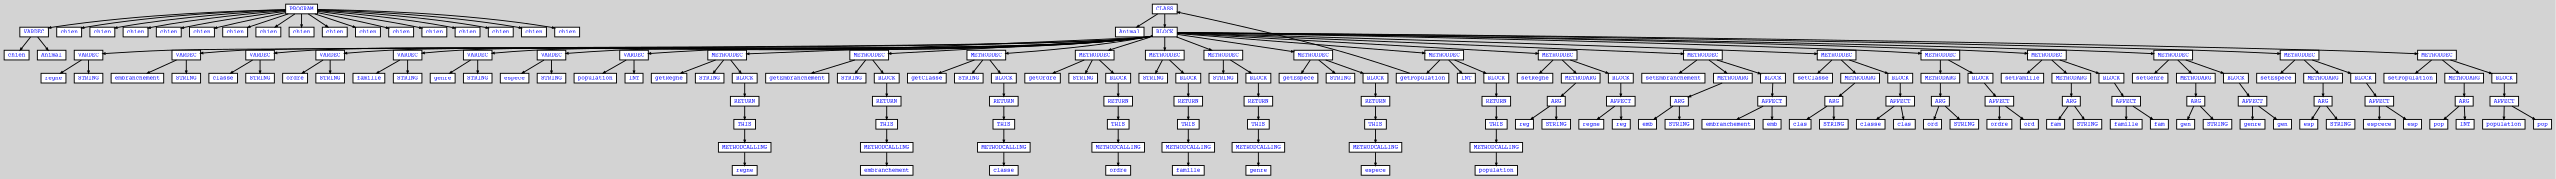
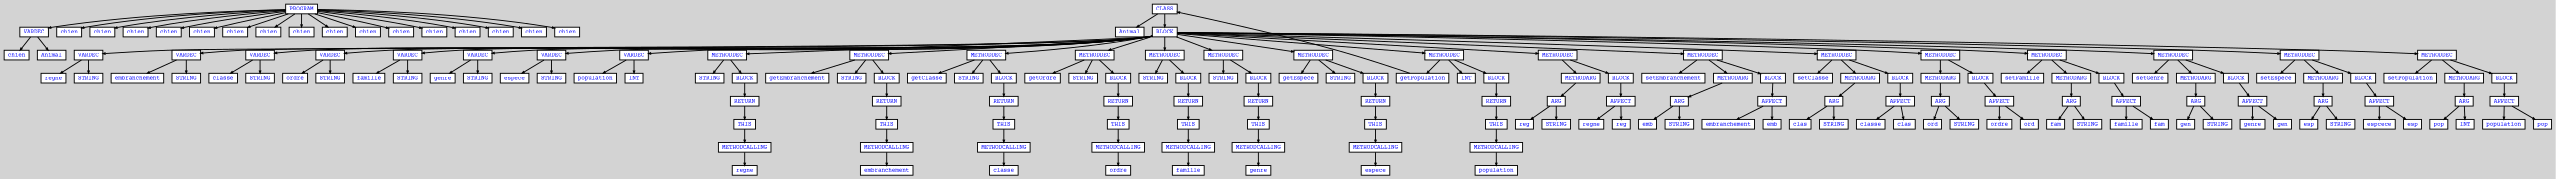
  digraph {
    bgcolor=lightgrey
    fontname="Courier Prime"
    ordering=out
    ranksep=.4
    node [color=black fillcolor=white fixedsize=false fontcolor=blue fontname="Courier Prime" fontsize=12 shape=box style="filled, solid, bold"]
    edge [arrowsize=.5 color=black fontname="Courier Prime" style=bold]
    n1 [height=.25 label=PROGRAM width=.25]
    n2 [height=.25 label=VARDEC width=.25]
    n3 [height=.25 label=chien width=.25]
    n4 [height=.25 label=chien width=.25]
    n5 [height=.25 label=chien width=.25]
    n6 [height=.25 label=chien width=.25]
    n7 [height=.25 label=chien width=.25]
    n8 [height=.25 label=chien width=.25]
    n9 [height=.25 label=chien width=.25]
    n10 [height=.25 label=chien width=.25]
    n11 [height=.25 label=chien width=.25]
    n12 [height=.25 label=chien width=.25]
    n13 [height=.25 label=chien width=.25]
    n14 [height=.25 label=chien width=.25]
    n15 [height=.25 label=chien width=.25]
    n16 [height=.25 label=chien width=.25]
    n17 [height=.25 label=chien width=.25]
    n18 [height=.25 label=chien width=.25]
    n19 [height=.25 label=CLASS width=.25]
    n20 [height=.25 label=Animal width=.25]
    n21 [height=.25 label=BLOCK width=.25]
    n22 [height=.25 label=chien width=.25]
    n23 [height=.25 label=Animal width=.25]
    n24 [height=.25 label=VARDEC width=.25]
    n25 [height=.25 label=VARDEC width=.25]
    n26 [height=.25 label=VARDEC width=.25]
    n27 [height=.25 label=VARDEC width=.25]
    n28 [height=.25 label=VARDEC width=.25]
    n29 [height=.25 label=VARDEC width=.25]
    n30 [height=.25 label=VARDEC width=.25]
    n31 [height=.25 label=VARDEC width=.25]
    n32 [height=.25 label=METHODDEC width=.25]
    n33 [height=.25 label=METHODDEC width=.25]
    n34 [height=.25 label=METHODDEC width=.25]
    n35 [height=.25 label=METHODDEC width=.25]
    n36 [height=.25 label=METHODDEC width=.25]
    n37 [height=.25 label=METHODDEC width=.25]
    n38 [height=.25 label=METHODDEC width=.25]
    n39 [height=.25 label=METHODDEC width=.25]
    n40 [height=.25 label=METHODDEC width=.25]
    n41 [height=.25 label=METHODDEC width=.25]
    n42 [height=.25 label=METHODDEC width=.25]
    n43 [height=.25 label=METHODDEC width=.25]
    n44 [height=.25 label=METHODDEC width=.25]
    n45 [height=.25 label=METHODDEC width=.25]
    n46 [height=.25 label=METHODDEC width=.25]
    n47 [height=.25 label=METHODDEC width=.25]
    n48 [height=.25 label=regne width=.25]
    n49 [height=.25 label=STRING width=.25]
    n50 [height=.25 label=embranchement width=.25]
    n51 [height=.25 label=STRING width=.25]
    n52 [height=.25 label=classe width=.25]
    n53 [height=.25 label=STRING width=.25]
    n54 [height=.25 label=ordre width=.25]
    n55 [height=.25 label=STRING width=.25]
    n56 [height=.25 label=famille width=.25]
    n57 [height=.25 label=STRING width=.25]
    n58 [height=.25 label=genre width=.25]
    n59 [height=.25 label=STRING width=.25]
    n60 [height=.25 label=espece width=.25]
    n61 [height=.25 label=STRING width=.25]
    n62 [height=.25 label=population width=.25]
    n63 [height=.25 label=INT width=.25]
-   n64 [height=.25 label=getRegne width=.25]
    n65 [height=.25 label=STRING width=.25]
    n66 [height=.25 label=BLOCK width=.25]
    n67 [height=.25 label=getEmbranchement width=.25]
    n68 [height=.25 label=STRING width=.25]
    n69 [height=.25 label=BLOCK width=.25]
    n70 [height=.25 label=getClasse width=.25]
    n71 [height=.25 label=STRING width=.25]
    n72 [height=.25 label=BLOCK width=.25]
    n73 [height=.25 label=getOrdre width=.25]
    n74 [height=.25 label=STRING width=.25]
    n75 [height=.25 label=BLOCK width=.25]
    n76 [height=.25 label=STRING width=.25]
    n77 [height=.25 label=BLOCK width=.25]
    n78 [height=.25 label=STRING width=.25]
    n79 [height=.25 label=BLOCK width=.25]
    n80 [height=.25 label=getEspece width=.25]
    n81 [height=.25 label=STRING width=.25]
    n82 [height=.25 label=BLOCK width=.25]
    n83 [height=.25 label=getPopulation width=.25]
    n84 [height=.25 label=INT width=.25]
    n85 [height=.25 label=BLOCK width=.25]
-   n86 [height=.25 label=setRegne width=.25]
    n87 [height=.25 label=METHODARG width=.25]
    n88 [height=.25 label=BLOCK width=.25]
    n89 [height=.25 label=setEmbranchement width=.25]
    n90 [height=.25 label=METHODARG width=.25]
    n91 [height=.25 label=BLOCK width=.25]
    n92 [height=.25 label=setClasse width=.25]
    n93 [height=.25 label=METHODARG width=.25]
    n94 [height=.25 label=BLOCK width=.25]
    n95 [height=.25 label=METHODARG width=.25]
    n96 [height=.25 label=BLOCK width=.25]
    n97 [height=.25 label=setFamille width=.25]
    n98 [height=.25 label=METHODARG width=.25]
    n99 [height=.25 label=BLOCK width=.25]
    n100 [height=.25 label=setGenre width=.25]
    n101 [height=.25 label=METHODARG width=.25]
    n102 [height=.25 label=BLOCK width=.25]
    n103 [height=.25 label=setEspece width=.25]
    n104 [height=.25 label=METHODARG width=.25]
    n105 [height=.25 label=BLOCK width=.25]
    n106 [height=.25 label=setPopulation width=.25]
    n107 [height=.25 label=METHODARG width=.25]
    n108 [height=.25 label=BLOCK width=.25]
    n109 [height=.25 label=RETURN width=.25]
    n110 [height=.25 label=THIS width=.25]
    n111 [height=.25 label=METHODCALLING width=.25]
    n112 [height=.25 label=regne width=.25]
    n113 [height=.25 label=RETURN width=.25]
    n114 [height=.25 label=THIS width=.25]
    n115 [height=.25 label=METHODCALLING width=.25]
    n116 [height=.25 label=embranchement width=.25]
    n117 [height=.25 label=RETURN width=.25]
    n118 [height=.25 label=THIS width=.25]
    n119 [height=.25 label=METHODCALLING width=.25]
    n120 [height=.25 label=classe width=.25]
    n121 [height=.25 label=RETURN width=.25]
    n122 [height=.25 label=THIS width=.25]
    n123 [height=.25 label=METHODCALLING width=.25]
    n124 [height=.25 label=ordre width=.25]
    n125 [height=.25 label=RETURN width=.25]
    n126 [height=.25 label=THIS width=.25]
    n127 [height=.25 label=METHODCALLING width=.25]
    n128 [height=.25 label=famille width=.25]
    n129 [height=.25 label=RETURN width=.25]
    n130 [height=.25 label=THIS width=.25]
    n131 [height=.25 label=METHODCALLING width=.25]
    n132 [height=.25 label=genre width=.25]
    n133 [height=.25 label=RETURN width=.25]
    n134 [height=.25 label=THIS width=.25]
    n135 [height=.25 label=METHODCALLING width=.25]
    n136 [height=.25 label=espece width=.25]
    n137 [height=.25 label=RETURN width=.25]
    n138 [height=.25 label=THIS width=.25]
    n139 [height=.25 label=METHODCALLING width=.25]
    n140 [height=.25 label=population width=.25]
    n141 [height=.25 label=ARG width=.25]
    n142 [height=.25 label=AFFECT width=.25]
    n143 [height=.25 label=reg width=.25]
    n144 [height=.25 label=STRING width=.25]
    n145 [height=.25 label=regne width=.25]
    n146 [height=.25 label=reg width=.25]
    n147 [height=.25 label=ARG width=.25]
    n148 [height=.25 label=AFFECT width=.25]
    n149 [height=.25 label=emb width=.25]
    n150 [height=.25 label=STRING width=.25]
    n151 [height=.25 label=embranchement width=.25]
    n152 [height=.25 label=emb width=.25]
    n153 [height=.25 label=ARG width=.25]
    n154 [height=.25 label=AFFECT width=.25]
    n155 [height=.25 label=clas width=.25]
    n156 [height=.25 label=STRING width=.25]
    n157 [height=.25 label=classe width=.25]
    n158 [height=.25 label=clas width=.25]
    n159 [height=.25 label=ARG width=.25]
    n160 [height=.25 label=AFFECT width=.25]
    n161 [height=.25 label=ord width=.25]
    n162 [height=.25 label=STRING width=.25]
    n163 [height=.25 label=ordre width=.25]
    n164 [height=.25 label=ord width=.25]
    n165 [height=.25 label=ARG width=.25]
    n166 [height=.25 label=AFFECT width=.25]
    n167 [height=.25 label=fam width=.25]
    n168 [height=.25 label=STRING width=.25]
    n169 [height=.25 label=famille width=.25]
    n170 [height=.25 label=fam width=.25]
    n171 [height=.25 label=ARG width=.25]
    n172 [height=.25 label=AFFECT width=.25]
    n173 [height=.25 label=gen width=.25]
    n174 [height=.25 label=STRING width=.25]
    n175 [height=.25 label=genre width=.25]
    n176 [height=.25 label=gen width=.25]
    n177 [height=.25 label=ARG width=.25]
    n178 [height=.25 label=AFFECT width=.25]
    n179 [height=.25 label=esp width=.25]
    n180 [height=.25 label=STRING width=.25]
    n181 [height=.25 label=espcece width=.25]
    n182 [height=.25 label=esp width=.25]
    n183 [height=.25 label=ARG width=.25]
    n184 [height=.25 label=AFFECT width=.25]
    n185 [height=.25 label=pop width=.25]
    n186 [height=.25 label=INT width=.25]
    n187 [height=.25 label=population width=.25]
    n188 [height=.25 label=pop width=.25]
    n1 -> n2
    n1 -> n3
    n1 -> n4
    n1 -> n5
    n1 -> n6
    n1 -> n7
    n1 -> n8
    n1 -> n9
    n1 -> n10
    n1 -> n11
    n1 -> n12
    n1 -> n13
    n1 -> n14
    n1 -> n15
    n1 -> n16
    n1 -> n17
    n1 -> n18
    n2 -> n22
    n2 -> n23
    n19 -> n20
    n19 -> n21
    n21 -> n24
    n21 -> n25
    n21 -> n26
    n21 -> n27
    n21 -> n28
    n21 -> n29
    n21 -> n30
    n21 -> n31
    n21 -> n32
    n21 -> n33
    n21 -> n34
    n21 -> n35
    n21 -> n36
    n21 -> n37
    n21 -> n38
    n21 -> n39
    n21 -> n40
    n21 -> n41
    n21 -> n42
    n21 -> n43
    n21 -> n44
    n21 -> n45
    n21 -> n46
    n21 -> n47
    n24 -> n48
    n24 -> n49
    n25 -> n50
    n25 -> n51
    n26 -> n52
    n26 -> n53
    n27 -> n54
    n27 -> n55
    n28 -> n56
    n28 -> n57
    n29 -> n58
    n29 -> n59
    n30 -> n60
    n30 -> n61
    n31 -> n62
    n31 -> n63
-   n32 -> n64
    n32 -> n65
    n32 -> n66
    n33 -> n67
    n33 -> n68
    n33 -> n69
    n34 -> n70
    n34 -> n71
    n34 -> n72
    n35 -> n73
    n35 -> n74
    n35 -> n75
    n36 -> n76
    n36 -> n77
    n37 -> n78
    n37 -> n79
    n38 -> n80
    n38 -> n81
    n38 -> n82
    n39 -> n83
    n39 -> n84
    n39 -> n85
-   n40 -> n86
    n40 -> n87
    n40 -> n88
    n41 -> n89
    n41 -> n90
    n41 -> n91
    n42 -> n92
    n42 -> n93
    n42 -> n94
    n43 -> n95
    n43 -> n96
    n44 -> n97
    n44 -> n98
    n44 -> n99
    n45 -> n100
    n45 -> n101
    n45 -> n102
    n46 -> n103
    n46 -> n104
    n46 -> n105
    n47 -> n106
    n47 -> n107
    n47 -> n108
    n66 -> n109
    n69 -> n113
    n72 -> n117
    n75 -> n121
    n77 -> n125
    n79 -> n129
    n82 -> n133
    n83 -> n19
    n85 -> n137
    n87 -> n141
    n88 -> n142
    n90 -> n147
    n91 -> n148
    n93 -> n153
    n94 -> n154
    n95 -> n159
    n96 -> n160
    n98 -> n165
    n99 -> n166
    n101 -> n171
    n102 -> n172
    n104 -> n177
    n105 -> n178
    n107 -> n183
    n108 -> n184
    n109 -> n110
    n110 -> n111
    n111 -> n112
    n113 -> n114
    n114 -> n115
    n115 -> n116
    n117 -> n118
    n118 -> n119
    n119 -> n120
    n121 -> n122
    n122 -> n123
    n123 -> n124
    n125 -> n126
    n126 -> n127
    n127 -> n128
    n129 -> n130
    n130 -> n131
    n131 -> n132
    n133 -> n134
    n134 -> n135
    n135 -> n136
    n137 -> n138
    n138 -> n139
    n139 -> n140
    n141 -> n143
    n141 -> n144
    n142 -> n145
    n142 -> n146
    n147 -> n149
    n147 -> n150
    n148 -> n151
    n148 -> n152
    n153 -> n155
    n153 -> n156
    n154 -> n157
    n154 -> n158
    n159 -> n161
    n159 -> n162
    n160 -> n163
    n160 -> n164
    n165 -> n167
    n165 -> n168
    n166 -> n169
    n166 -> n170
    n171 -> n173
    n171 -> n174
    n172 -> n175
    n172 -> n176
    n177 -> n179
    n177 -> n180
    n178 -> n181
    n178 -> n182
    n183 -> n185
    n183 -> n186
    n184 -> n187
    n184 -> n188
  }
